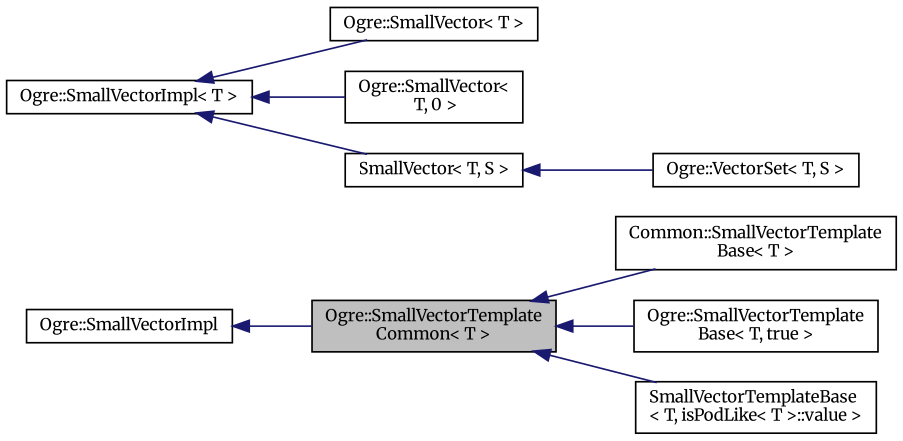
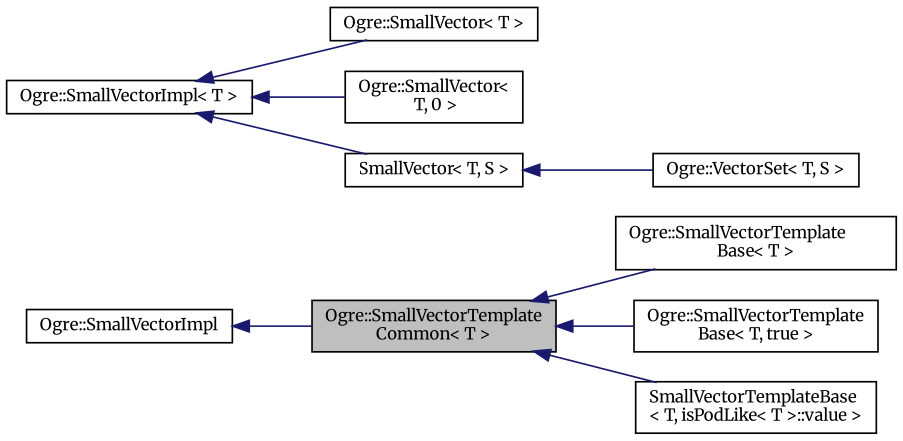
  digraph {
    fontname=Merriweather
    rankdir=LR
    node [color=black fontname=Merriweather fontsize=10 shape=record]
    edge [color=midnightblue dir=back fontname=Merriweather fontsize=10 labelfontname=Helvetica labelfontsize=10 style=solid]
    n1 [fillcolor=grey75 fontcolor=black height=0.2 label="Ogre::SmallVectorTemplate\lCommon\< T \>" style=filled width=0.4]
-   n2 [height=0.2 label="Common::SmallVectorTemplate\lBase\< T \>" width=0.4]
+   n2 [height=0.2 label="Ogre::SmallVectorTemplate\lBase\< T \>" width=0.4]
    n3 [height=0.2 label="Ogre::SmallVectorTemplate\lBase\< T, true \>" width=0.4]
    n4 [height=0.2 label="SmallVectorTemplateBase\l\< T, isPodLike\< T \>::value \>" width=0.4]
    n5 [height=0.2 label="Ogre::SmallVectorImpl" width=0.4]
    n6 [height=0.2 label="Ogre::SmallVectorImpl\< T \>" width=0.4]
    n7 [height=0.2 label="Ogre::SmallVector\< T \>" width=0.4]
    n8 [height=0.2 label="Ogre::SmallVector\<\l T, 0 \>" width=0.4]
    n9 [height=0.2 label="SmallVector\< T, S \>" width=0.4]
    n10 [height=0.2 label="Ogre::VectorSet\< T, S \>" width=0.4]
    n1 -> n2
    n1 -> n3
    n1 -> n4
    n5 -> n1
    n6 -> n7
    n6 -> n8
    n6 -> n9
    n9 -> n10
  }
